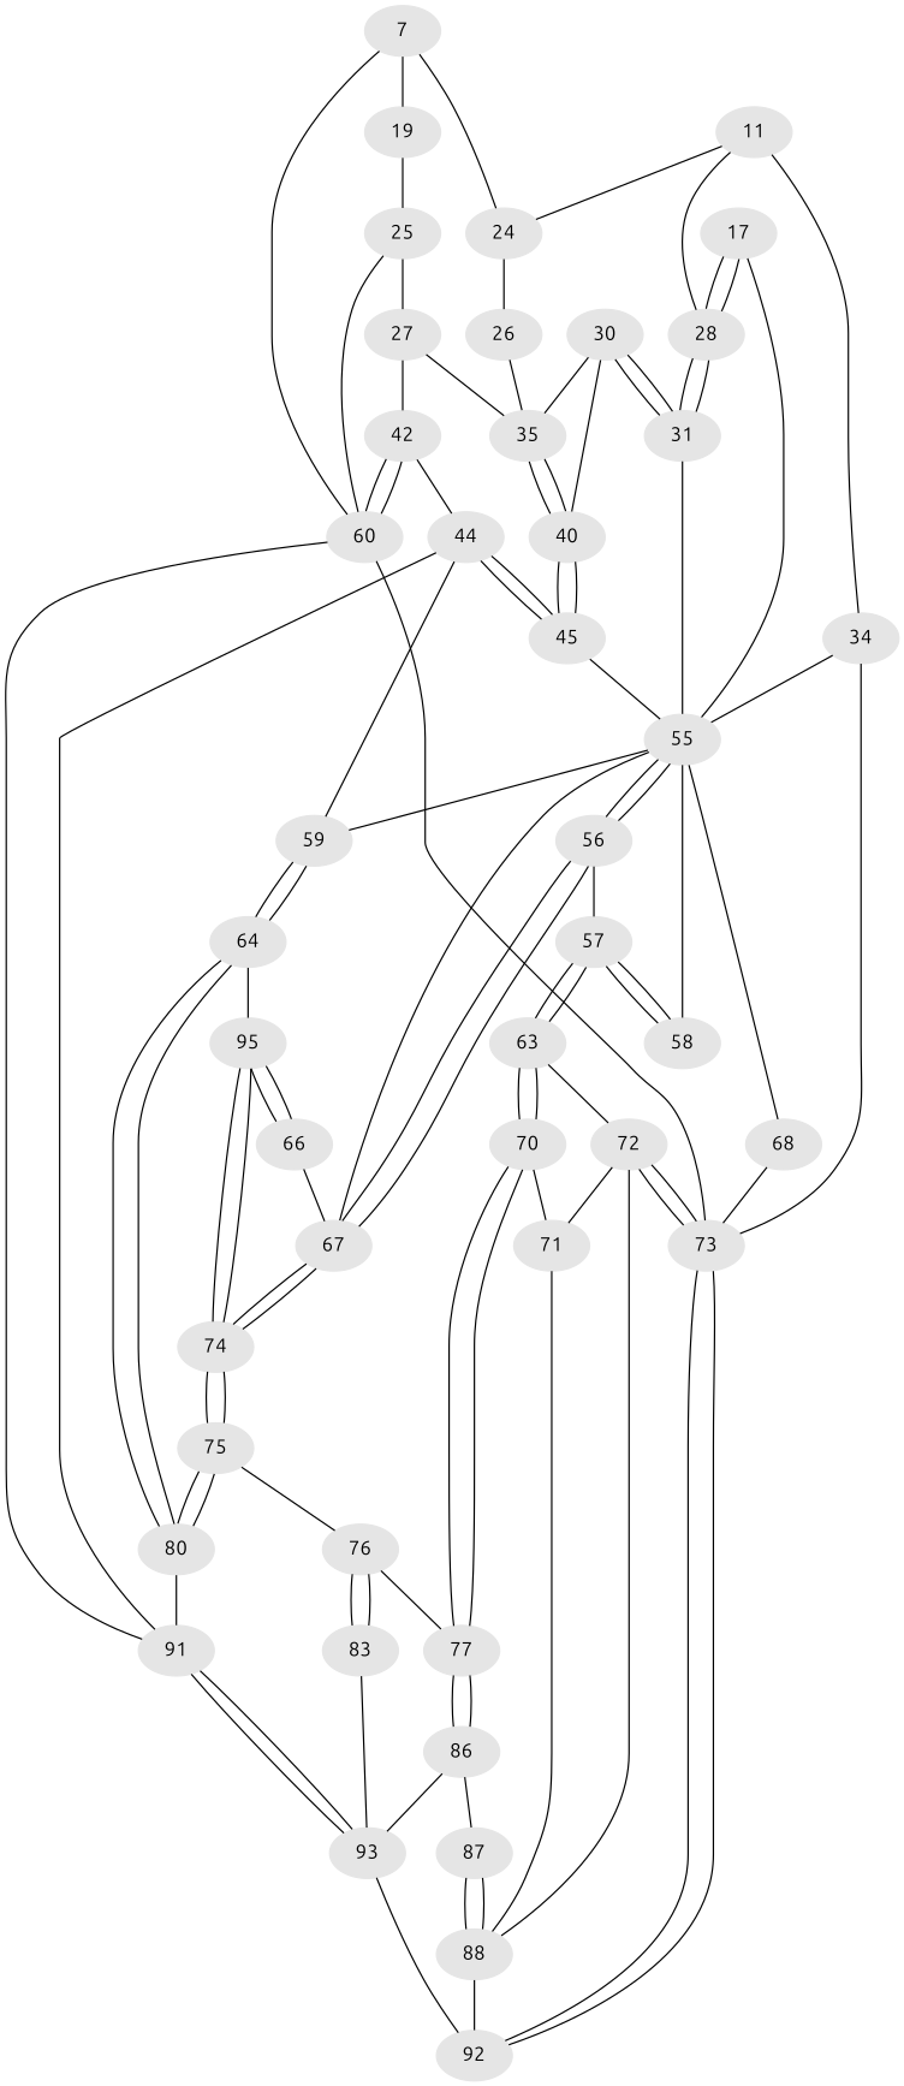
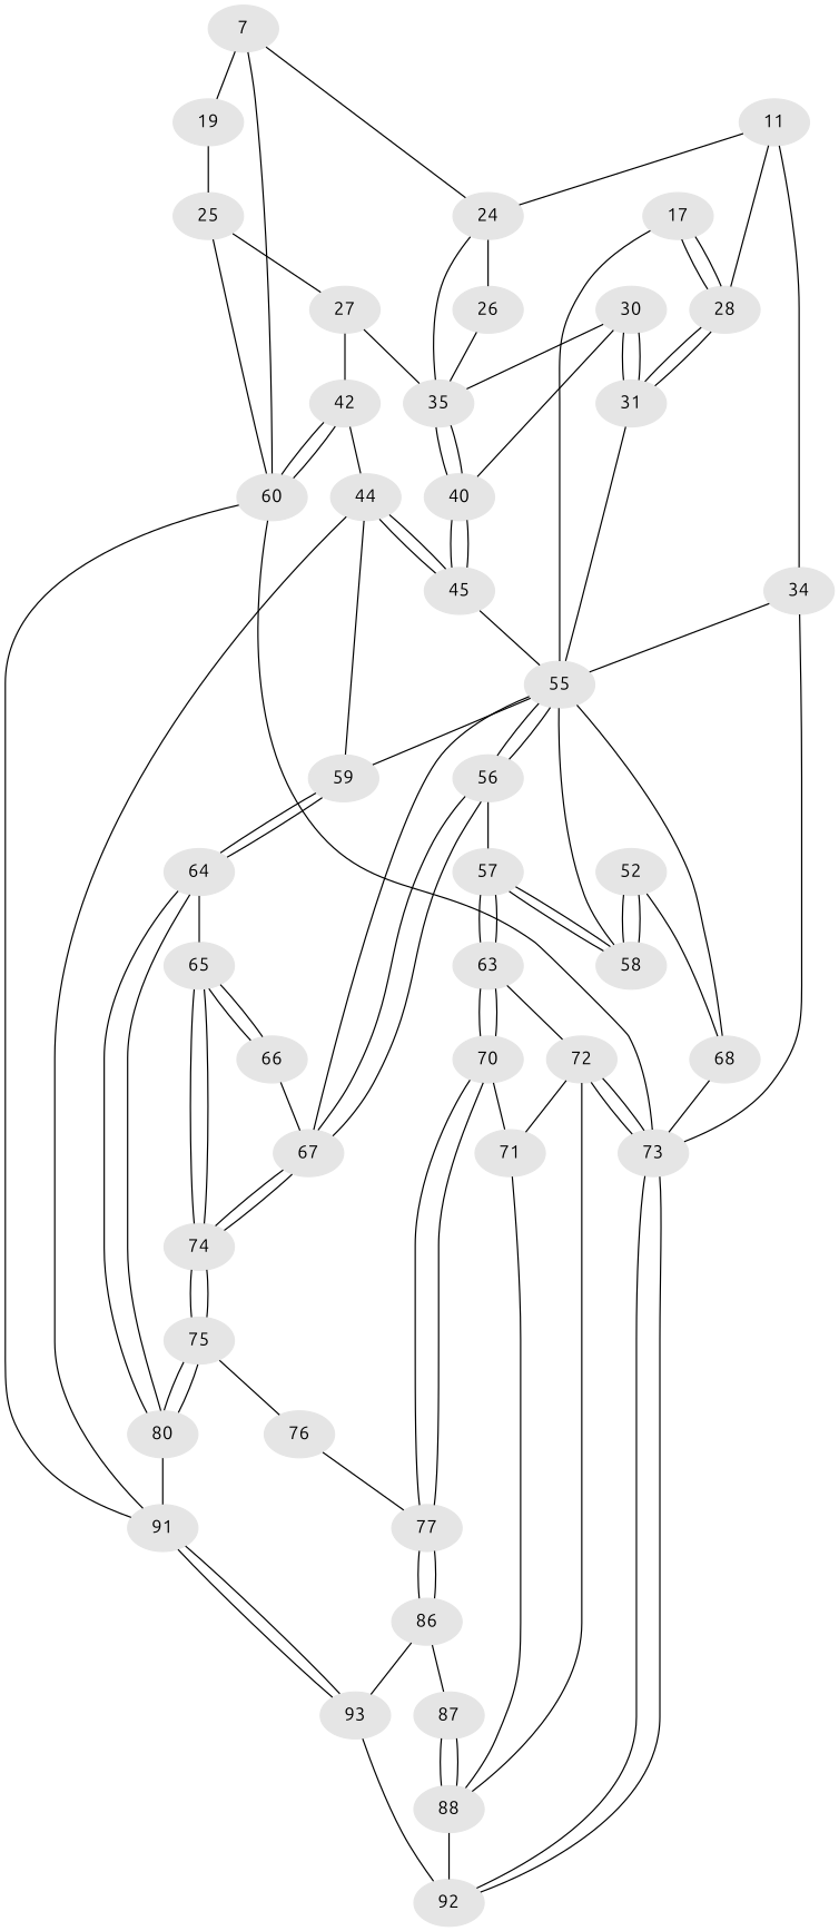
  graph {
    fontname=Ubuntu
    node [color=gray90 fontname=Ubuntu style=filled]
    edge [fontname=Ubuntu]
    7 [super="+2"]
    19
    24 [super="+8+9+14"]
    60 [super="+3"]
    25 [super="+20"]
    26
    35 [super="+23+29"]
    73 [super="+4+69"]
    91 [super="+81+78+79"]
    11 [super="+10"]
    28 [super="+15+16"]
    34 [super="+13"]
    31
    55 [super="+54+38+32+18+36+33+46"]
    17
    59
    58 [super="+51"]
    68 [super="+62"]
    56
    67
    27 [super="+22"]
    40
    42 [super="+41"]
    44 [super="+43"]
    30
    45
    n27 [label=92 super="+92"]
    64
    93 [super="+89+90"]
+   52
    57
    66
    63 [super="+61"]
    74
    70
    72
-   65 [label=95]
+   65
    80
    71
    77
    75
    88 [super="+85+84"]
    86
    76
-   83
    87
    7 -- 19 [weight=2]
    7 -- 24
    7 -- 60
    19 -- 25
    24 -- 26 [weight=2]
+   24 -- 35
    60 -- 73 [weight=2]
    60 -- 91
    25 -- 60
    25 -- 27 [weight=2]
    26 -- 35
    35 -- 40
    35 -- 40
    73 -- n27
    73 -- n27
    91 -- 93
    91 -- 93
    11 -- 24
    11 -- 28
    11 -- 34 [weight=2]
    28 -- 31
    28 -- 31
    34 -- 73 [weight=2]
    34 -- 55 [weight=2]
    31 -- 55
    55 -- 59
    55 -- 58 [weight=2]
    55 -- 68
    55 -- 56
    55 -- 56
    55 -- 67
    17 -- 28 [weight=2]
    17 -- 28
    17 -- 55
    59 -- 64
    59 -- 64
    68 -- 73 [weight=2]
    56 -- 67
    56 -- 67
    56 -- 57
    67 -- 74
    67 -- 74
    27 -- 35
    27 -- 42 [weight=2]
    40 -- 45
    40 -- 45
    42 -- 60
    42 -- 60
    42 -- 44
    44 -- 91
    44 -- 59
    44 -- 45
    44 -- 45
    30 -- 35
    30 -- 31
    30 -- 31
    30 -- 40
    45 -- 55
    64 -- 65
    64 -- 80
    64 -- 80
    93 -- n27 [weight=2]
+   52 -- 58 [weight=2]
+   52 -- 58
+   52 -- 68
    57 -- 58
    57 -- 58
    57 -- 63
    57 -- 63
    66 -- 67
    63 -- 70
    63 -- 70
    63 -- 72 [weight=2]
    74 -- 75
    74 -- 75
    70 -- 71
    70 -- 77
    70 -- 77
    72 -- 73 [weight=2]
    72 -- 73
    72 -- 71
    72 -- 88
    65 -- 66
    65 -- 66
    65 -- 74
    65 -- 74
    80 -- 91
    71 -- 88
    77 -- 86
    77 -- 86
    75 -- 80
    75 -- 80
    75 -- 76
    88 -- n27
    86 -- 93
    86 -- 87
    76 -- 77
-   76 -- 83
-   76 -- 83
-   83 -- 93
    87 -- 88 [weight=2]
    87 -- 88
  }
